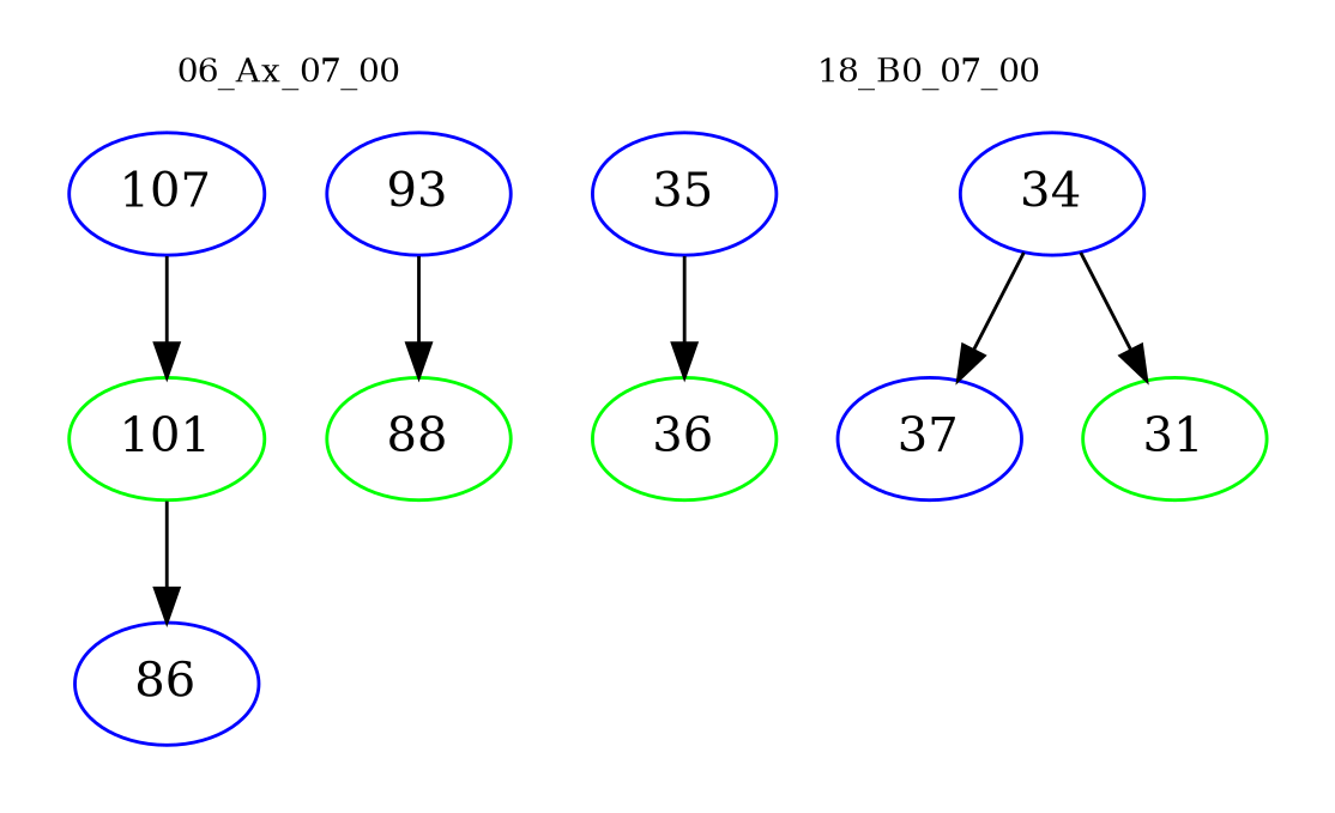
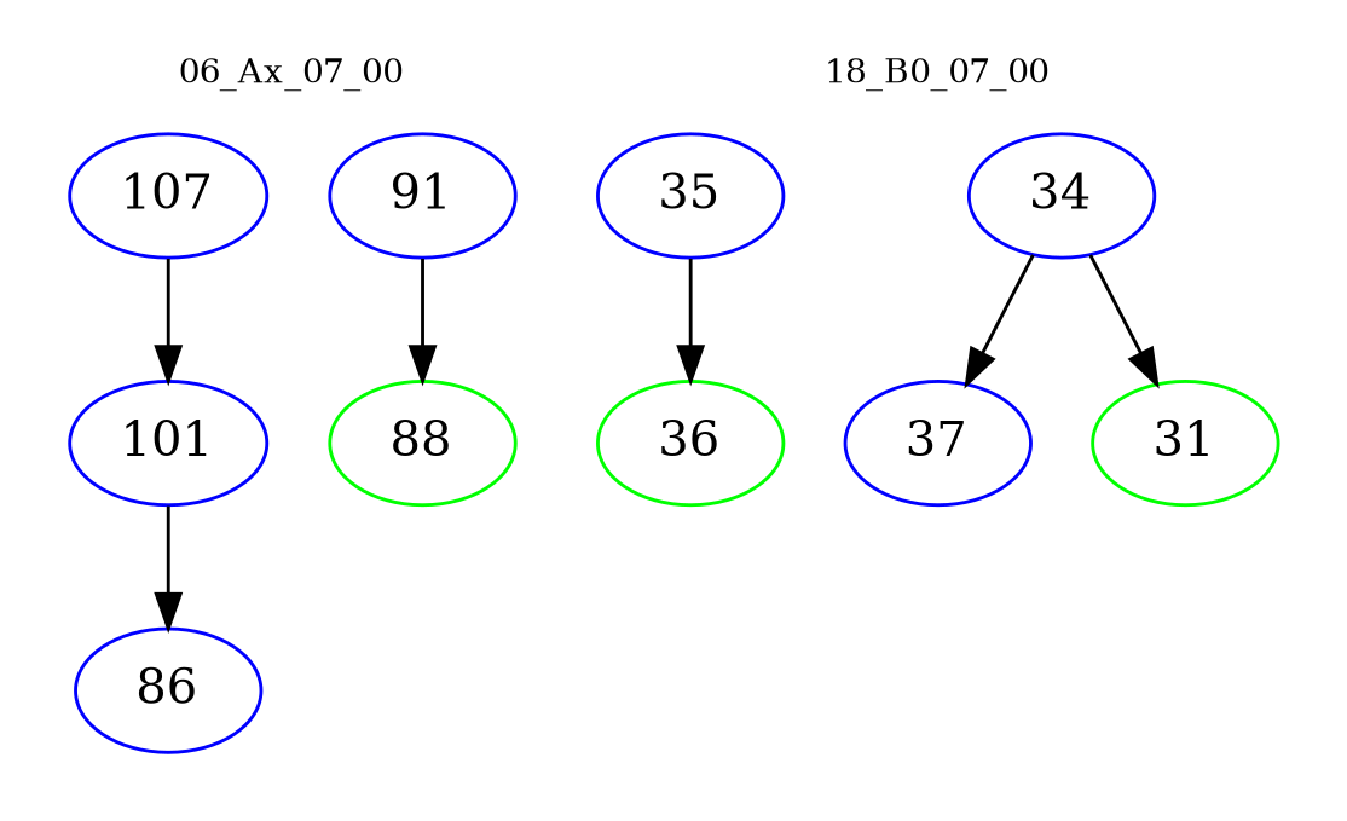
  digraph {
    fontname="DejaVu Serif"
    node [color=blue fontname="DejaVu Serif"]
    edge [color=black fontname="DejaVu Serif"]
-   n1 [label=93]
+   n1 [label=91]
    n2 [color=green label=88]
    n3 [label=107]
    n4 [label=86]
-   n5 [color=green label=101]
+   n5 [label=101]
    n6 [label=34]
    n7 [label=35]
    n8 [label=37]
    n9 [color=green label=31]
    n10 [color=green label=36]
    subgraph cluster_1 {
      color=white
      fontsize=10
      label="06_Ax_07_00"
      n1
      n2
      n3
      n4
      n5
    }
    subgraph cluster_2 {
      color=white
      fontsize=10
      label="18_B0_07_00"
      n6
      n7
      n8
      n9
      n10
    }
    n1 -> n2
    n3 -> n5
    n5 -> n4
    n6 -> n8
    n6 -> n9
    n7 -> n10
  }
